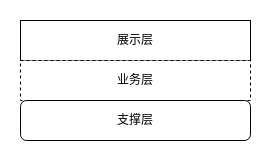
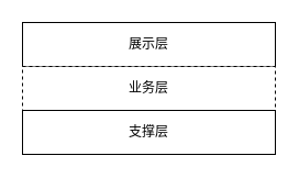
  <mxCell id="0" />
  <mxCell id="1" parent="0" />
  <mxCell id="2" value="展示层" style="rounded=0;whiteSpace=wrap;html=1;" vertex="1" parent="1"><mxGeometry x="20" y="20" width="230" height="40" as="geometry" /></mxCell>
  <mxCell id="3" value="业务层" style="rounded=0;whiteSpace=wrap;html=1;dashed=1;" vertex="1" parent="1"><mxGeometry x="20" y="60" width="230" height="40" as="geometry" /></mxCell>
- <mxCell id="4" value="支撑层" style="whiteSpace=wrap;html=1;rounded=1;" vertex="1" parent="1"><mxGeometry x="20" y="100" width="230" height="40" as="geometry" /></mxCell>
+ <mxCell id="4" value="支撑层" style="rounded=0;whiteSpace=wrap;html=1;" vertex="1" parent="1"><mxGeometry x="20" y="100" width="230" height="40" as="geometry" /></mxCell>
